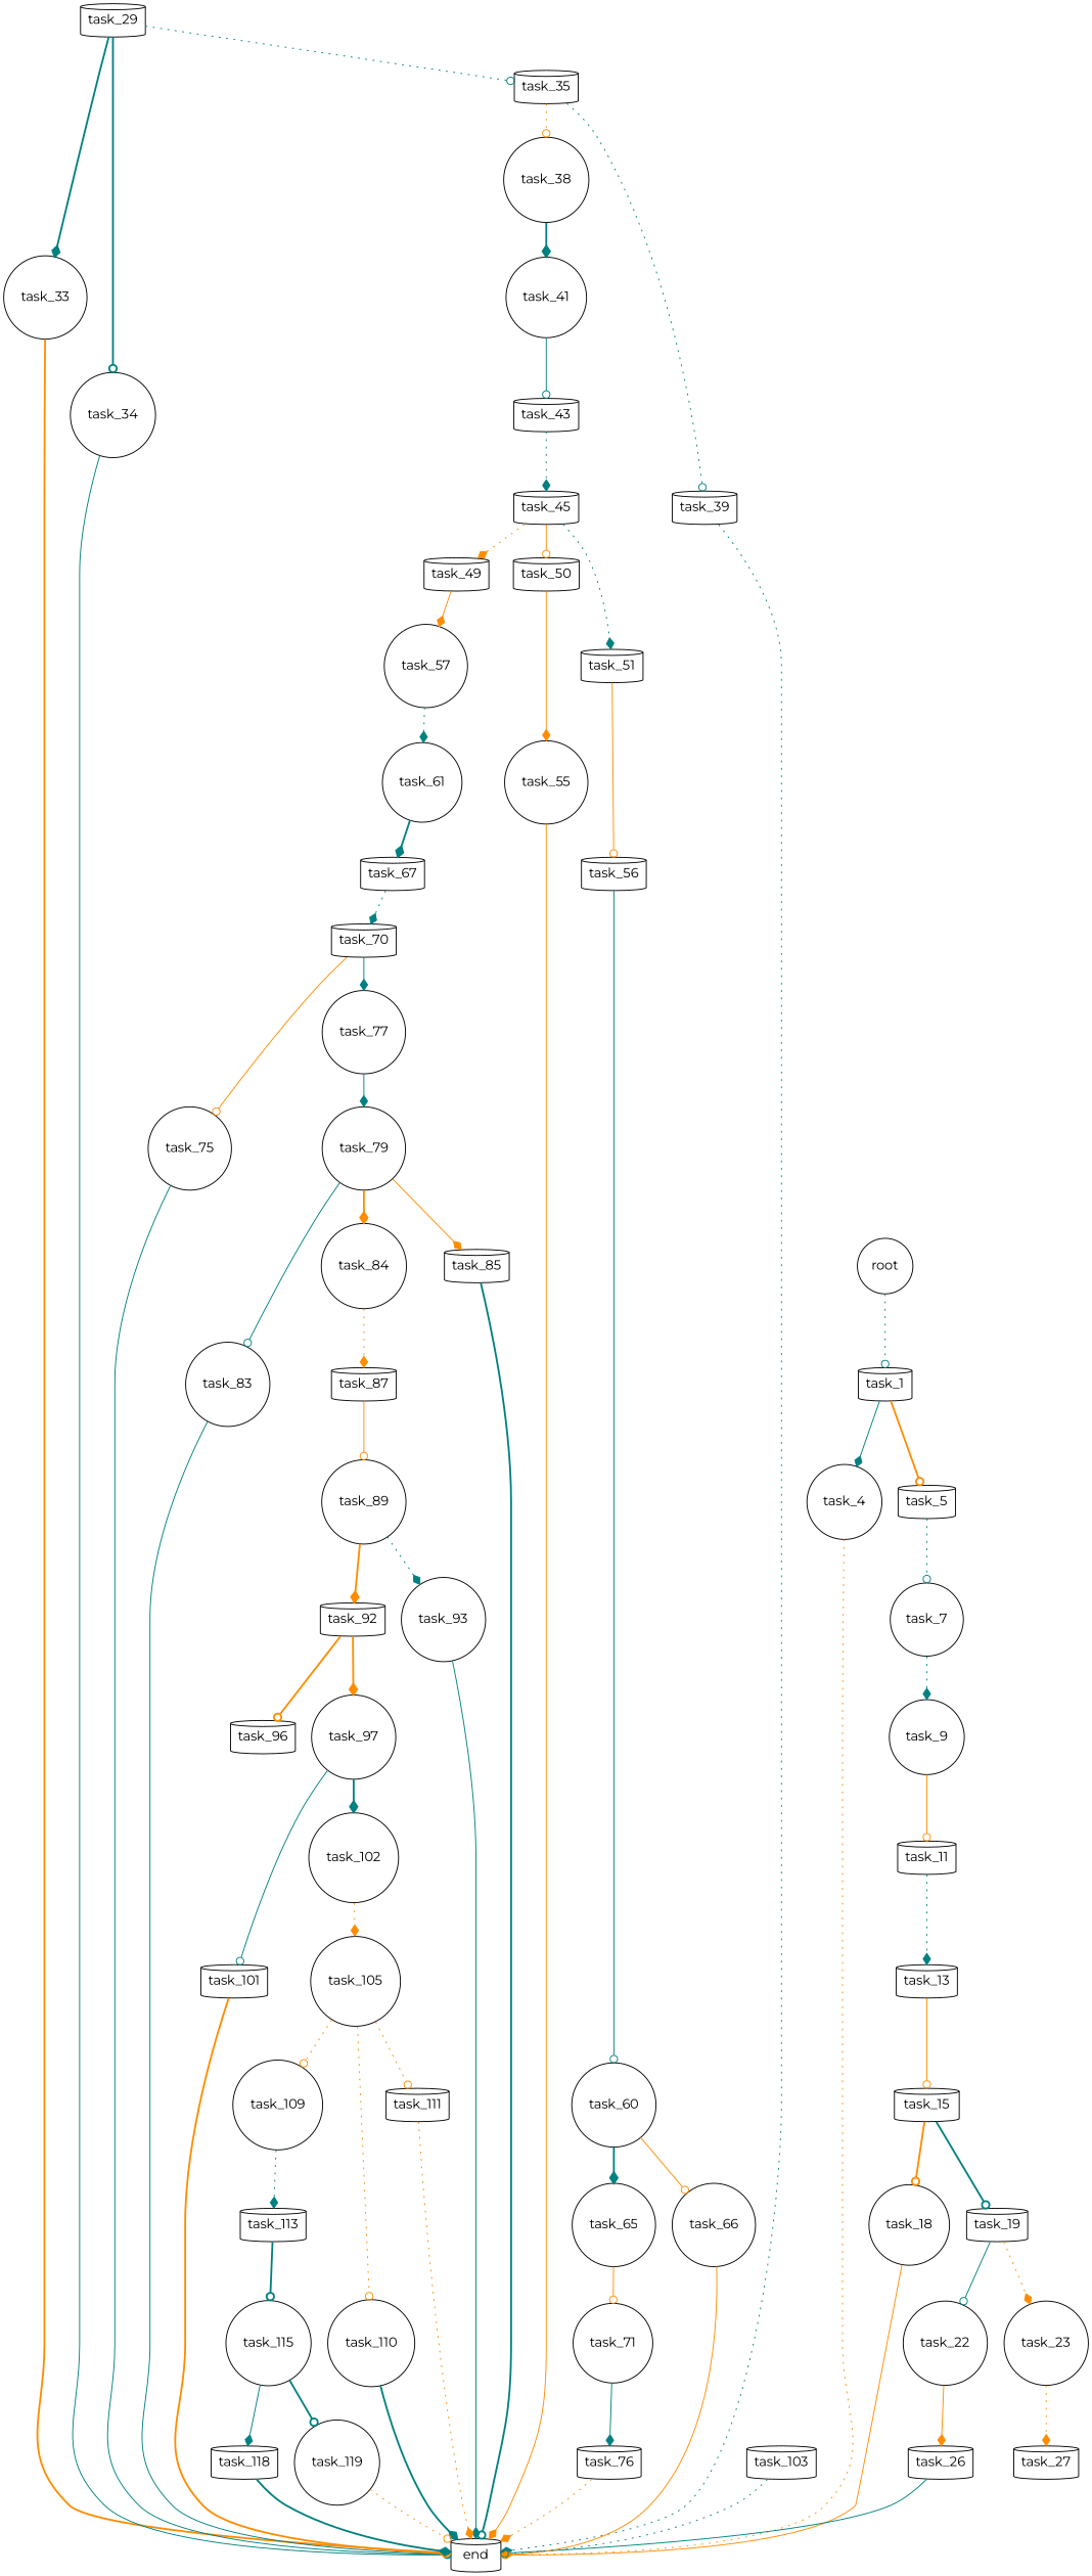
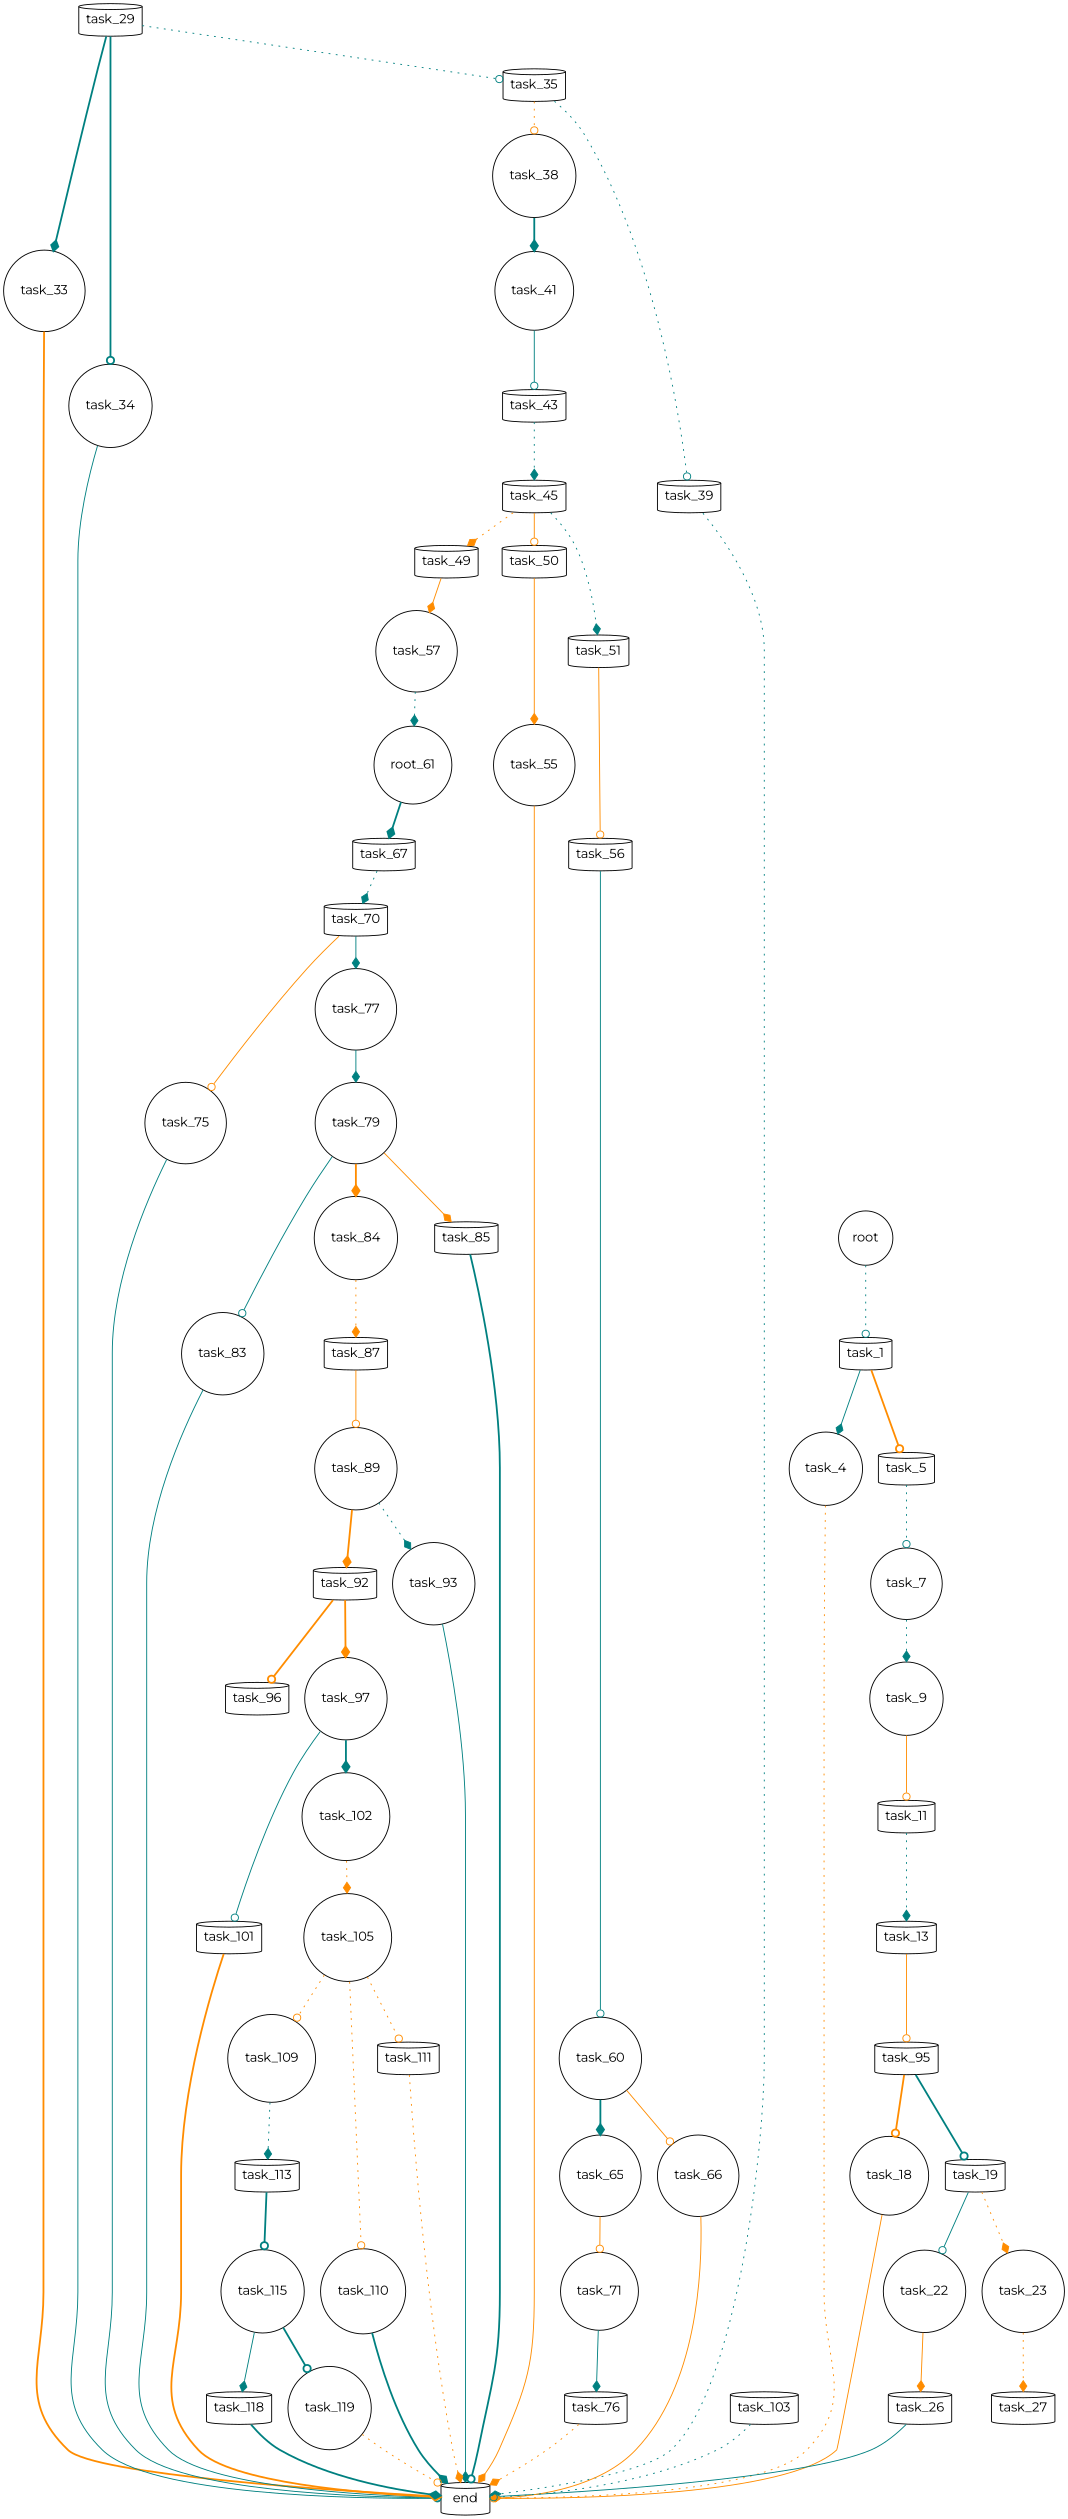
  digraph {
    fontname=Montserrat
    node [fontname=Montserrat shape=circle]
    edge [arrowhead=diamond color=teal fontname=Montserrat style=solid]
    task_1 [shape=cylinder]
    root
    task_4
    task_5 [shape=cylinder]
    end [shape=cylinder]
    task_7
    task_9
    task_11 [shape=cylinder]
    task_13 [shape=cylinder]
-   task_15 [shape=cylinder]
+   task_15 [shape=cylinder label=task_95]
    task_18
    task_19 [shape=cylinder]
    task_22
    task_23
    task_26 [shape=cylinder]
    task_27 [shape=cylinder]
    task_29 [shape=cylinder]
    task_33
    task_34
    task_35 [shape=cylinder]
    task_38
    task_39 [shape=cylinder]
    task_41
    task_43 [shape=cylinder]
    task_45 [shape=cylinder]
    task_49 [shape=cylinder]
    task_50 [shape=cylinder]
    task_51 [shape=cylinder]
    task_57
    task_55
    task_56 [shape=cylinder]
-   task_61
+   task_61 [label=root_61]
    task_60
    task_65
    task_66
    task_67 [shape=cylinder]
    task_71
    task_70 [shape=cylinder]
    task_76 [shape=cylinder]
    task_75
    task_77
    task_79
    task_83
    task_84
    task_85 [shape=cylinder]
    task_87 [shape=cylinder]
    task_89
    task_92 [shape=cylinder]
    task_93
    task_96 [shape=cylinder]
    task_97
    task_101 [shape=cylinder]
    task_102
    task_103 [shape=cylinder]
    task_105
    task_109
    task_110
    task_111 [shape=cylinder]
    task_113 [shape=cylinder]
    task_115
    task_118 [shape=cylinder]
    task_119
    task_1 -> task_4
    task_1 -> task_5 [arrowhead=odot color=darkorange style=bold]
    root -> task_1 [arrowhead=odot style=dotted]
    task_4 -> end [color=darkorange style=dotted]
    task_5 -> task_7 [arrowhead=odot style=dotted]
    task_7 -> task_9 [style=dotted]
    task_9 -> task_11 [arrowhead=odot color=darkorange]
    task_11 -> task_13 [style=dotted]
    task_13 -> task_15 [arrowhead=odot color=darkorange]
    task_15 -> task_18 [arrowhead=odot color=darkorange style=bold]
    task_15 -> task_19 [arrowhead=odot style=bold]
    task_18 -> end [arrowhead=odot color=darkorange]
    task_19 -> task_22 [arrowhead=odot]
    task_19 -> task_23 [color=darkorange style=dotted]
    task_22 -> task_26 [color=darkorange]
    task_23 -> task_27 [color=darkorange style=dotted]
    task_26 -> end [arrowhead=odot]
    task_29 -> task_33 [style=bold]
    task_29 -> task_34 [arrowhead=odot style=bold]
    task_29 -> task_35 [arrowhead=odot style=dotted]
    task_33 -> end [color=darkorange style=bold]
    task_34 -> end [arrowhead=odot]
    task_35 -> task_38 [arrowhead=odot color=darkorange style=dotted]
    task_35 -> task_39 [arrowhead=odot style=dotted]
    task_38 -> task_41 [style=bold]
    task_39 -> end [style=dotted]
    task_41 -> task_43 [arrowhead=odot]
    task_43 -> task_45 [style=dotted]
    task_45 -> task_49 [color=darkorange style=dotted]
    task_45 -> task_50 [arrowhead=odot color=darkorange]
    task_45 -> task_51 [style=dotted]
    task_49 -> task_57 [color=darkorange]
    task_50 -> task_55 [color=darkorange]
    task_51 -> task_56 [arrowhead=odot color=darkorange]
    task_57 -> task_61 [style=dotted]
    task_55 -> end [color=darkorange]
    task_56 -> task_60 [arrowhead=odot]
    task_61 -> task_67 [style=bold]
    task_60 -> task_65 [style=bold]
    task_60 -> task_66 [arrowhead=odot color=darkorange]
    task_65 -> task_71 [arrowhead=odot color=darkorange]
    task_66 -> end [color=darkorange]
    task_67 -> task_70 [style=dotted]
    task_71 -> task_76
    task_70 -> task_75 [arrowhead=odot color=darkorange]
    task_70 -> task_77
    task_76 -> end [color=darkorange style=dotted]
    task_75 -> end [arrowhead=odot]
    task_77 -> task_79
    task_79 -> task_83 [arrowhead=odot]
    task_79 -> task_84 [color=darkorange style=bold]
    task_79 -> task_85 [color=darkorange]
    task_83 -> end [arrowhead=odot]
    task_84 -> task_87 [color=darkorange style=dotted]
    task_85 -> end [arrowhead=odot style=bold]
    task_87 -> task_89 [arrowhead=odot color=darkorange]
    task_89 -> task_92 [color=darkorange style=bold]
    task_89 -> task_93 [style=dotted]
    task_92 -> task_96 [arrowhead=odot color=darkorange style=bold]
    task_92 -> task_97 [color=darkorange style=bold]
    task_93 -> end
    task_97 -> task_101 [arrowhead=odot]
    task_97 -> task_102 [style=bold]
    task_101 -> end [color=darkorange style=bold]
    task_102 -> task_105 [color=darkorange style=dotted]
    task_103 -> end [arrowhead=odot style=dotted]
    task_105 -> task_109 [arrowhead=odot color=darkorange style=dotted]
    task_105 -> task_110 [arrowhead=odot color=darkorange style=dotted]
    task_105 -> task_111 [arrowhead=odot color=darkorange style=dotted]
    task_109 -> task_113 [style=dotted]
    task_110 -> end [style=bold]
    task_111 -> end [color=darkorange style=dotted]
    task_113 -> task_115 [arrowhead=odot style=bold]
    task_115 -> task_118
    task_115 -> task_119 [arrowhead=odot style=bold]
    task_118 -> end [style=bold]
    task_119 -> end [arrowhead=odot color=darkorange style=dotted]
  }
